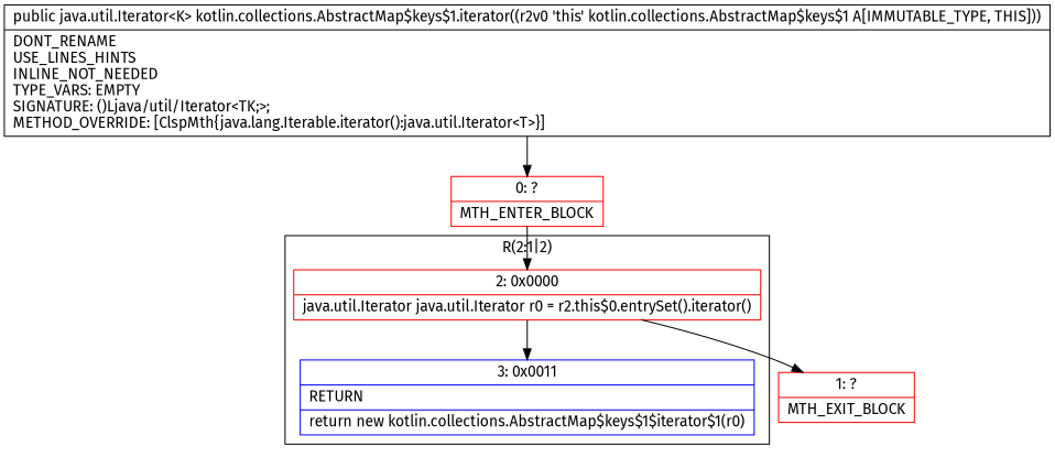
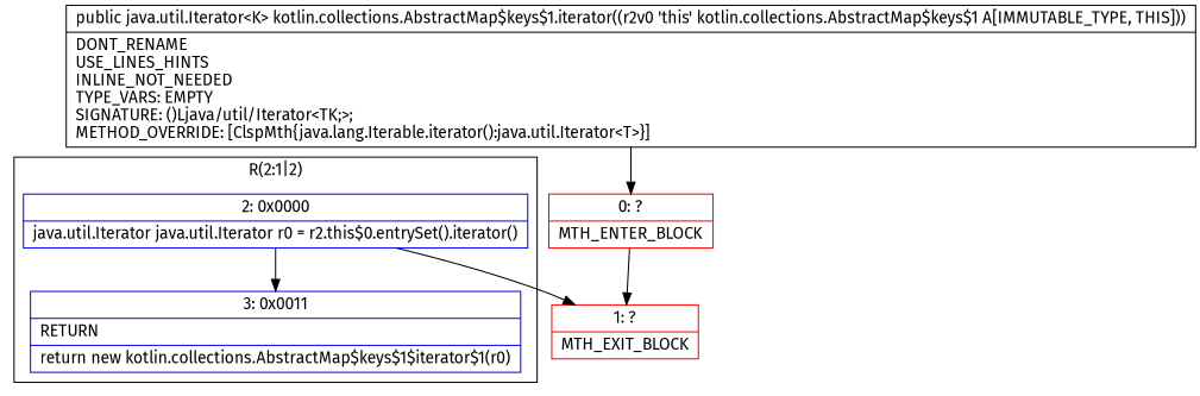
  digraph {
    fontname="Fira Sans"
    node [color=blue fontname="Fira Sans" shape=record]
    edge [fontname="Fira Sans"]
-   n1 [color=red label="{2\:\ 0x0000|java.util.Iterator java.util.Iterator r0 = r2.this$0.entrySet().iterator()\l}"]
+   n1 [label="{2\:\ 0x0000|java.util.Iterator java.util.Iterator r0 = r2.this$0.entrySet().iterator()\l}"]
    n2 [label="{3\:\ 0x0011|RETURN\l|return new kotlin.collections.AbstractMap$keys$1$iterator$1(r0)\l}"]
    n3 [color=red label="{1\:\ ?|MTH_EXIT_BLOCK\l}"]
    n4 [color=red label="{0\:\ ?|MTH_ENTER_BLOCK\l}"]
    n5 [label="{public java.util.Iterator\<K\> kotlin.collections.AbstractMap$keys$1.iterator((r2v0 'this' kotlin.collections.AbstractMap$keys$1 A[IMMUTABLE_TYPE, THIS]))  | DONT_RENAME\lUSE_LINES_HINTS\lINLINE_NOT_NEEDED\lTYPE_VARS: EMPTY\lSIGNATURE: ()Ljava\/util\/Iterator\<TK;\>;\lMETHOD_OVERRIDE: [ClspMth\{java.lang.Iterable.iterator():java.util.Iterator\<T\>\}]\l}" color=""]
    subgraph cluster_1 {
      label="R(2:1|2)"
      n1
      n2
    }
    n1 -> n2
    n1 -> n3
-   n4 -> n1
+   n4 -> n3
    n5 -> n4
  }
